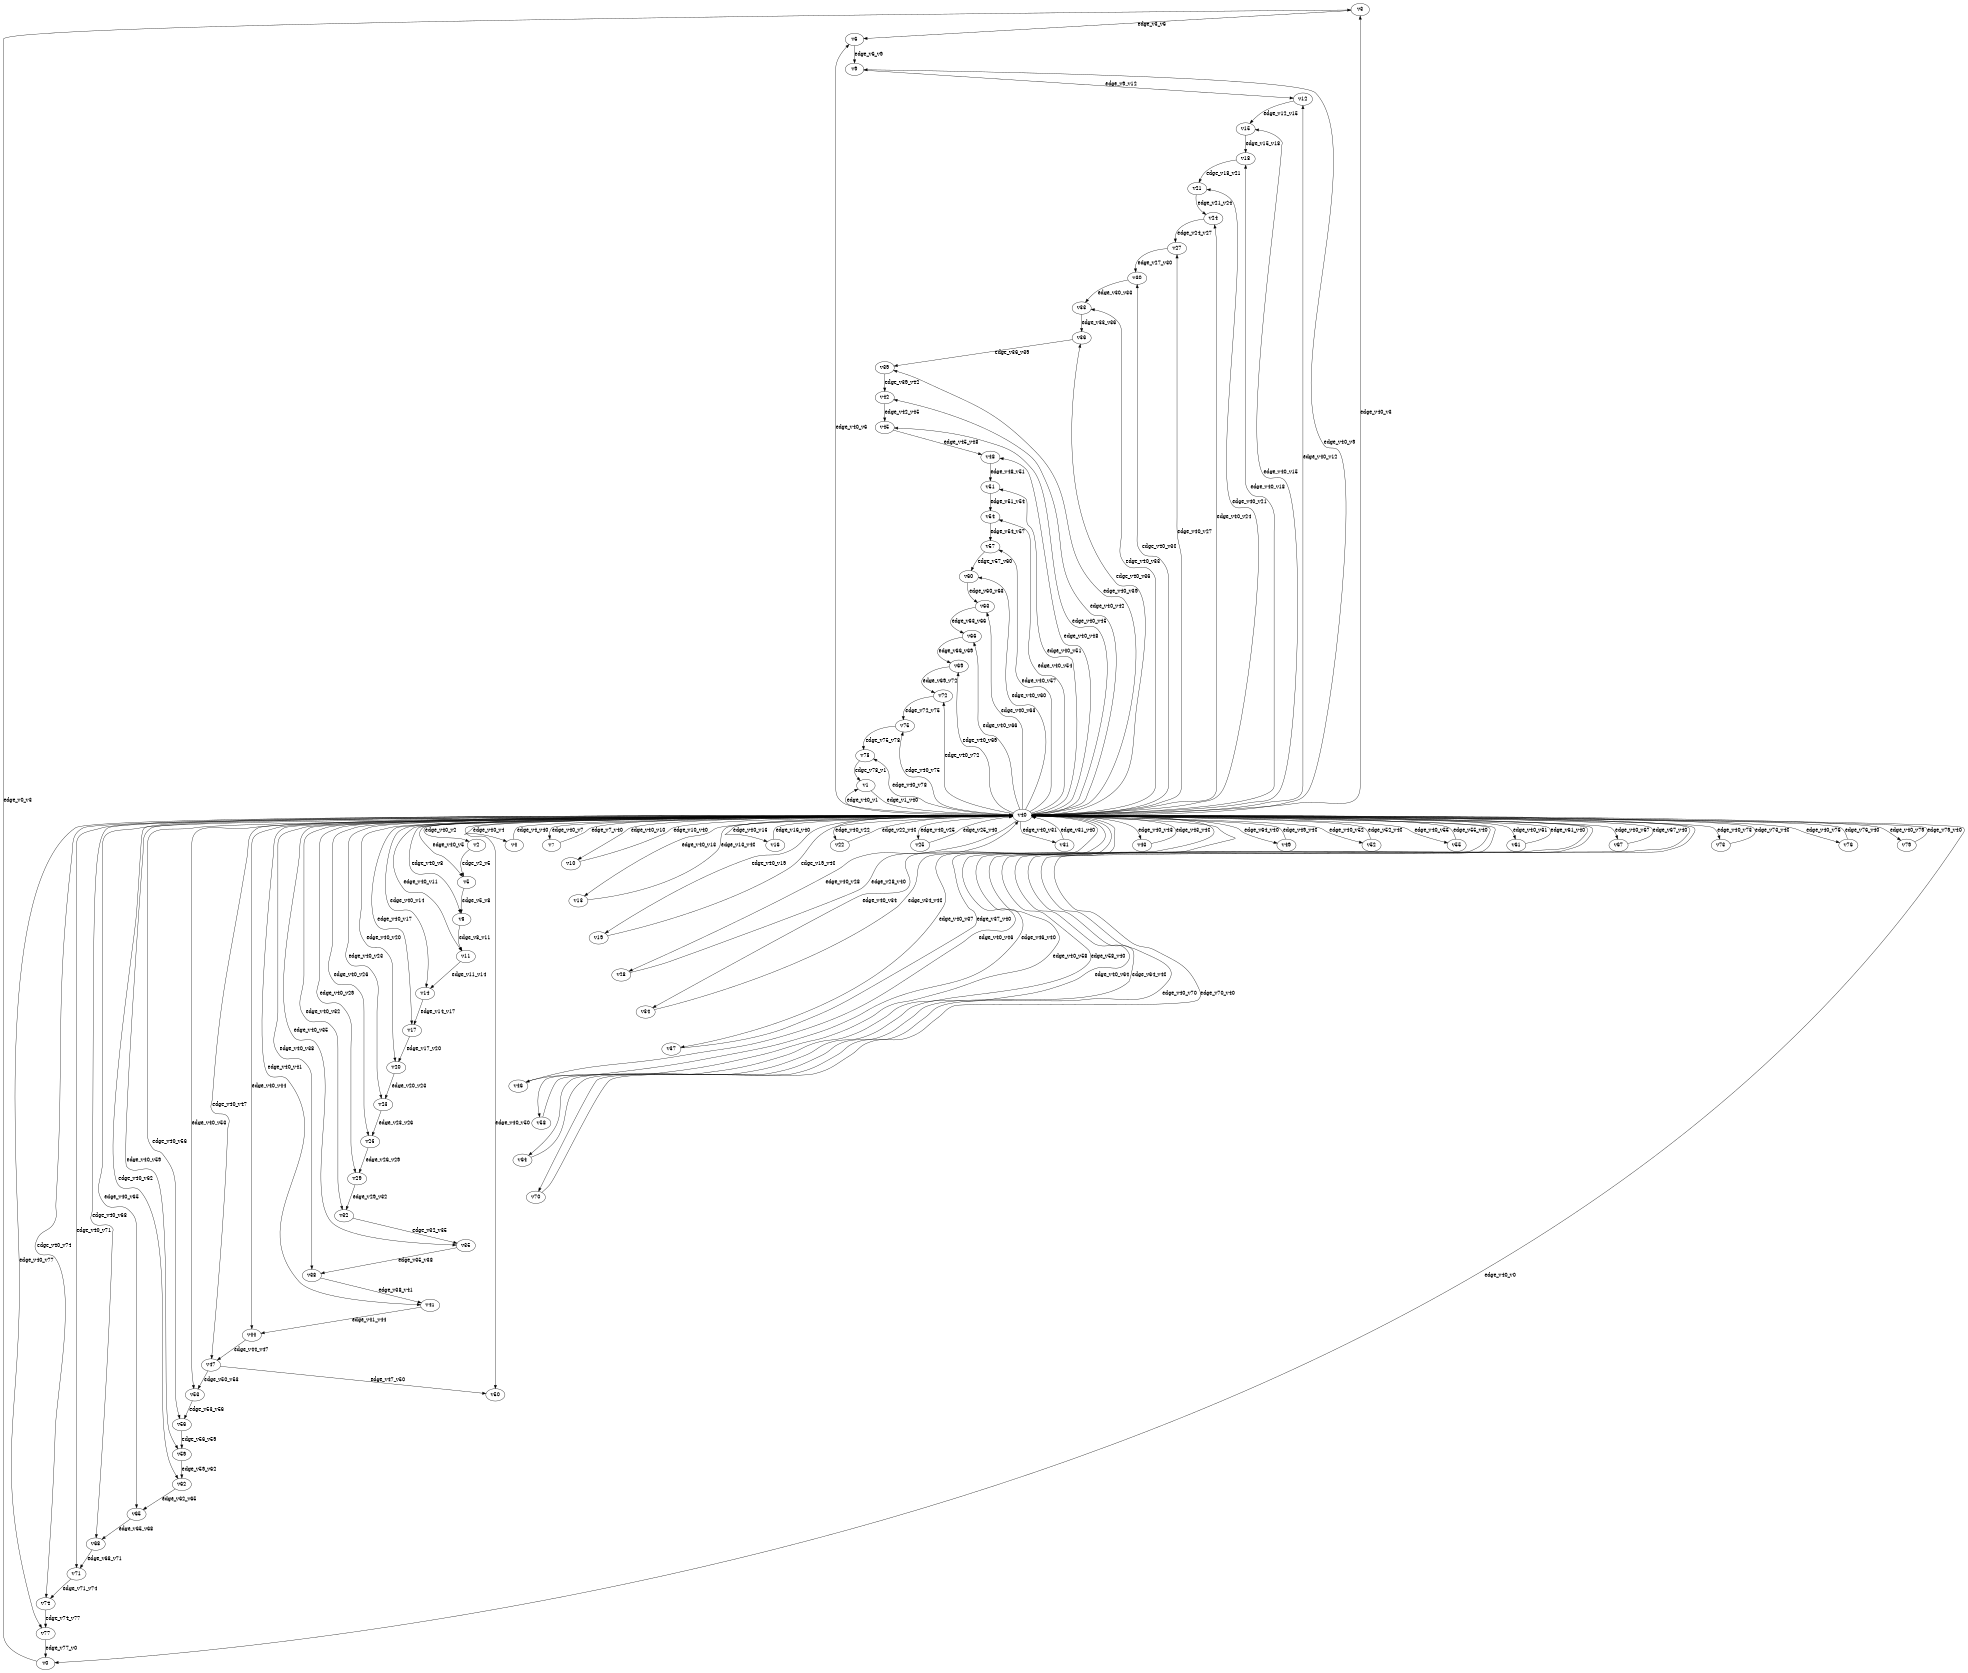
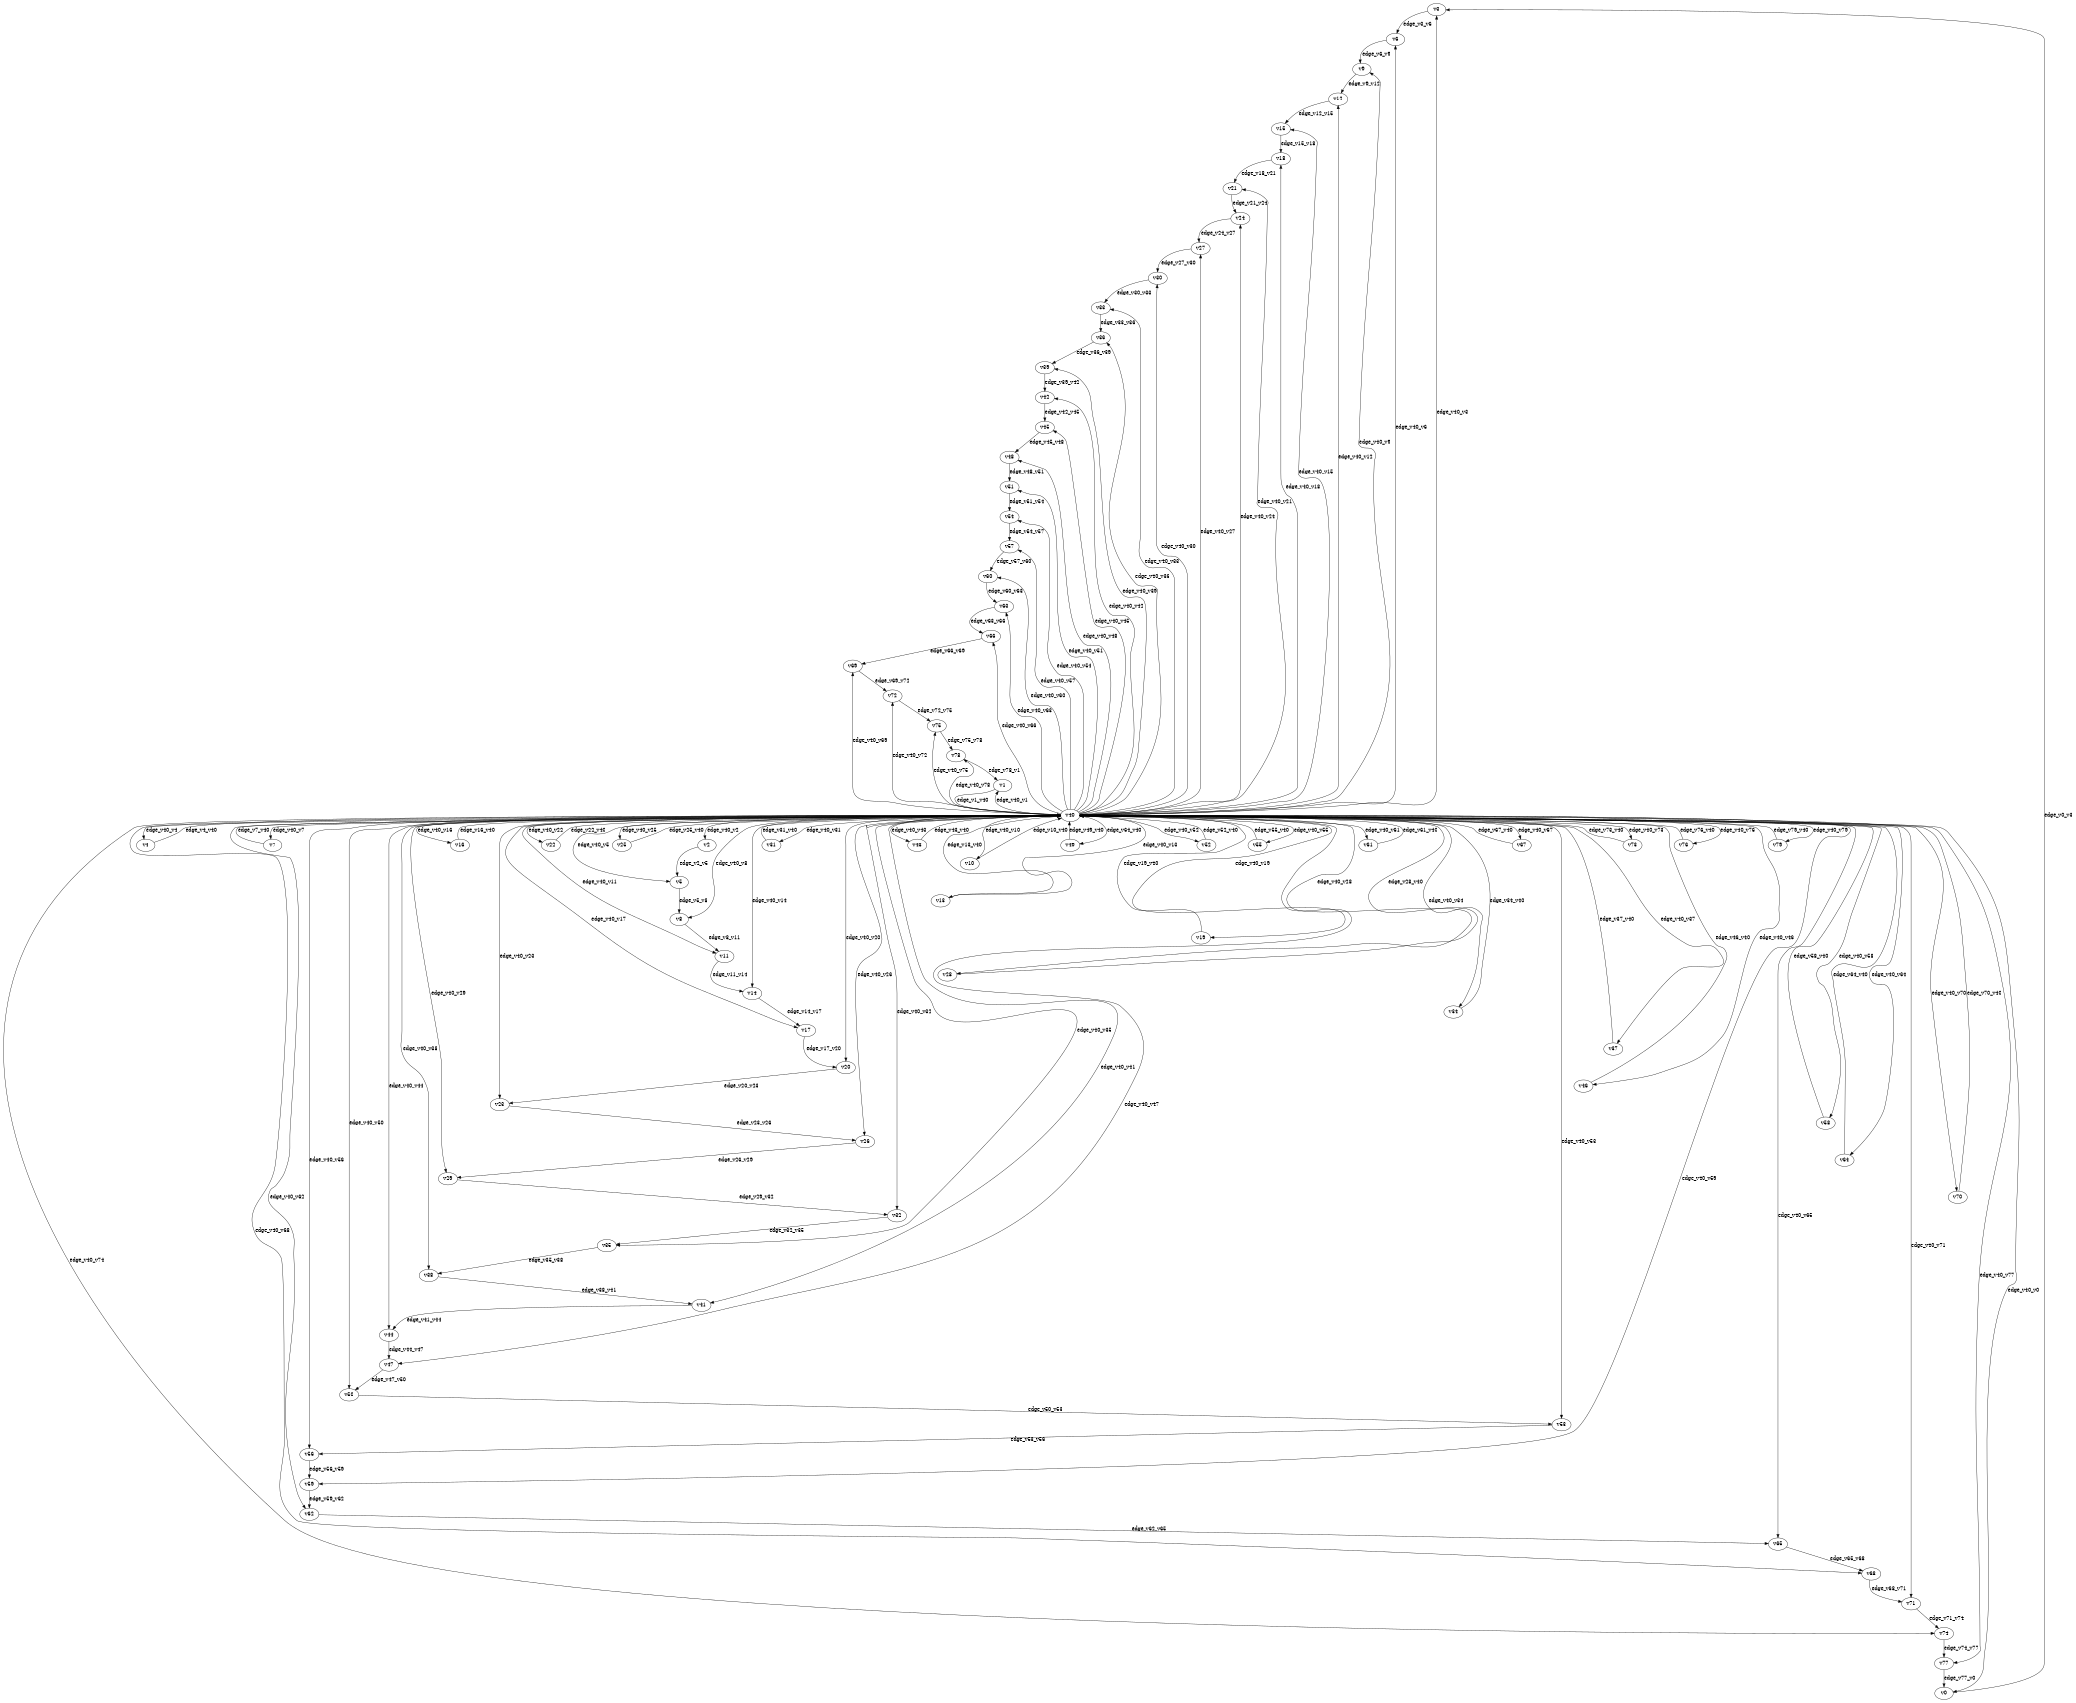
  digraph {
    node [player=1]
    edge [discount=0.340 weight=-5.96]
    v3
    v0 [player=0]
    v6 [player=0]
    v1
    v40 [player=0]
    v2 [player=0]
    v5
    v4 [player=0]
    v8 [player=0]
    v9
    v7
    v11
    v12 [player=0]
    v10 [player=0]
    v14 [player=0]
    v15
    v13
    v17
    v18 [player=0]
    v16 [player=0]
    v20 [player=0]
    v21
    v19
    v23
    v24 [player=0]
    v22 [player=0]
    v26 [player=0]
    v27
    v25
    v29
    v30 [player=0]
    v28 [player=0]
    v32 [player=0]
    v33
    v31
    v35
    v36 [player=0]
    v34 [player=0]
    v38 [player=0]
    v39
    v37
    v41
    v42 [player=0]
    v43
    v44 [player=0]
    v45
    v46 [player=0]
    v47
    v48 [player=0]
    v49
    v50 [player=0]
    v51
    v52 [player=0]
    v53
    v54 [player=0]
    v55
    v56 [player=0]
    v57
    v58 [player=0]
    v59
    v60 [player=0]
    v61
    v62 [player=0]
    v63
    v64 [player=0]
    v65
    v66 [player=0]
    v67
    v68 [player=0]
    v69
    v70 [player=0]
    v71
    v72 [player=0]
    v73
    v74 [player=0]
    v75
    v76 [player=0]
    v77
    v78 [player=0]
    v79
    v3 -> v6 [label=edge_v3_v6 weight=4.58]
    v0 -> v3 [label=edge_v0_v3 weight=3.68]
    v6 -> v9 [label=edge_v6_v9 weight=4.13]
    v1 -> v40 [label=edge_v1_v40 weight=6.20]
    v40 -> v3 [label=edge_v40_v3 weight=9.91]
    v40 -> v0 [label=edge_v40_v0 weight=0.83]
    v40 -> v6 [label=edge_v40_v6 weight=5.90]
    v40 -> v1 [label=edge_v40_v1 weight=4.87]
    v40 -> v2 [label=edge_v40_v2 weight=5.40]
    v40 -> v5 [label=edge_v40_v5]
    v40 -> v4 [label=edge_v40_v4 weight=2.42]
    v40 -> v8 [label=edge_v40_v8 weight=-3.12]
    v40 -> v9 [label=edge_v40_v9 weight=0.93]
    v40 -> v7 [label=edge_v40_v7 weight=2.38]
    v40 -> v11 [label=edge_v40_v11 weight=-3.02]
    v40 -> v12 [label=edge_v40_v12 weight=5.55]
    v40 -> v10 [label=edge_v40_v10 weight=-4.40]
    v40 -> v14 [label=edge_v40_v14 weight=7.35]
    v40 -> v15 [label=edge_v40_v15 weight=-2.79]
    v40 -> v13 [label=edge_v40_v13 weight=-5.76]
    v40 -> v17 [label=edge_v40_v17 weight=-1.00]
    v40 -> v18 [label=edge_v40_v18 weight=3.61]
    v40 -> v16 [label=edge_v40_v16 weight=-0.81]
    v40 -> v20 [label=edge_v40_v20 weight=9.52]
    v40 -> v21 [label=edge_v40_v21 weight=-3.33]
    v40 -> v19 [label=edge_v40_v19 weight=-5.23]
    v40 -> v23 [label=edge_v40_v23 weight=5.22]
    v40 -> v24 [label=edge_v40_v24 weight=7.23]
    v40 -> v22 [label=edge_v40_v22 weight=9.63]
    v40 -> v26 [label=edge_v40_v26 weight=1.35]
    v40 -> v27 [label=edge_v40_v27 weight=8.62]
    v40 -> v25 [label=edge_v40_v25 weight=5.89]
    v40 -> v29 [label=edge_v40_v29 weight=3.56]
    v40 -> v30 [label=edge_v40_v30 weight=3.29]
    v40 -> v28 [label=edge_v40_v28 weight=-5.51]
    v40 -> v32 [label=edge_v40_v32 weight=5.32]
    v40 -> v33 [label=edge_v40_v33 weight=4.60]
    v40 -> v31 [label=edge_v40_v31 weight=5.50]
    v40 -> v35 [label=edge_v40_v35 weight=-2.76]
    v40 -> v36 [label=edge_v40_v36 weight=-0.97]
    v40 -> v34 [label=edge_v40_v34 weight=-3.39]
    v40 -> v38 [label=edge_v40_v38 weight=4.33]
    v40 -> v39 [label=edge_v40_v39 weight=-3.25]
    v40 -> v37 [label=edge_v40_v37 weight=-1.36]
    v40 -> v41 [label=edge_v40_v41 weight=-3.76]
    v40 -> v42 [label=edge_v40_v42 weight=-5.37]
    v40 -> v43 [label=edge_v40_v43 weight=7.31]
    v40 -> v44 [label=edge_v40_v44 weight=9.19]
    v40 -> v45 [label=edge_v40_v45 weight=-4.70]
    v40 -> v46 [label=edge_v40_v46 weight=-5.99]
    v40 -> v47 [label=edge_v40_v47 weight=-3.35]
    v40 -> v48 [label=edge_v40_v48 weight=-3.07]
    v40 -> v49 [label=edge_v64_v40 weight=5.37]
    v40 -> v50 [label=edge_v40_v50 weight=9.84]
    v40 -> v51 [label=edge_v40_v51 weight=0.46]
    v40 -> v52 [label=edge_v40_v52 weight=7.08]
    v40 -> v53 [label=edge_v40_v53 weight=9.72]
    v40 -> v54 [label=edge_v40_v54 weight=2.23]
    v40 -> v55 [label=edge_v40_v55 weight=8.57]
    v40 -> v56 [label=edge_v40_v56 weight=2.57]
    v40 -> v57 [label=edge_v40_v57 weight=2.03]
    v40 -> v58 [label=edge_v40_v58 weight=-4.76]
    v40 -> v59 [label=edge_v40_v59 weight=-5.42]
    v40 -> v60 [label=edge_v40_v60 weight=0.80]
    v40 -> v61 [label=edge_v40_v61 weight=4.19]
    v40 -> v62 [label=edge_v40_v62 weight=-2.20]
    v40 -> v63 [label=edge_v40_v63 weight=7.84]
    v40 -> v64 [label=edge_v40_v64 weight=-4.09]
    v40 -> v65 [label=edge_v40_v65 weight=1.29]
    v40 -> v66 [label=edge_v40_v66 weight=8.39]
    v40 -> v67 [label=edge_v40_v67 weight=2.72]
    v40 -> v68 [label=edge_v40_v68 weight=-5.99]
    v40 -> v69 [label=edge_v40_v69 weight=2.98]
    v40 -> v70 [label=edge_v40_v70 weight=-4.04]
    v40 -> v71 [label=edge_v40_v71 weight=9.66]
    v40 -> v72 [label=edge_v40_v72 weight=9.21]
    v40 -> v73 [label=edge_v40_v73 weight=5.49]
    v40 -> v74 [label=edge_v40_v74]
    v40 -> v75 [label=edge_v40_v75 weight=6.10]
    v40 -> v76 [label=edge_v40_v76 weight=9.86]
    v40 -> v77 [label=edge_v40_v77 weight=-0.81]
    v40 -> v78 [label=edge_v40_v78 weight=-5.91]
    v40 -> v79 [label=edge_v40_v79 weight=8.74]
    v2 -> v5 [label=edge_v2_v5 weight=2.93]
    v5 -> v8 [label=edge_v5_v8 weight=3.13]
    v4 -> v40 [label=edge_v4_v40 weight=1.63]
    v8 -> v11 [label=edge_v8_v11 weight=0.90]
    v9 -> v12 [label=edge_v9_v12 weight=-0.91]
    v7 -> v40 [label=edge_v7_v40 weight=0.43]
    v11 -> v14 [label=edge_v11_v14 weight=-0.30]
    v12 -> v15 [label=edge_v12_v15 weight=-0.44]
    v10 -> v40 [label=edge_v10_v40 weight=-4.32]
    v14 -> v17 [label=edge_v14_v17 weight=-2.68]
    v15 -> v18 [label=edge_v15_v18 weight=6.38]
    v13 -> v40 [label=edge_v13_v40 weight=-8.34]
    v17 -> v20 [label=edge_v17_v20 weight=1.05]
    v18 -> v21 [label=edge_v18_v21 weight=1.54]
    v16 -> v40 [label=edge_v16_v40 weight=1.58]
    v20 -> v23 [label=edge_v20_v23 weight=1.97]
    v21 -> v24 [label=edge_v21_v24 weight=4.01]
    v19 -> v40 [label=edge_v19_v40 weight=-2.28]
    v23 -> v26 [label=edge_v23_v26 weight=-1.04]
    v24 -> v27 [label=edge_v24_v27 weight=-0.23]
    v22 -> v40 [label=edge_v22_v40 weight=9.07]
    v26 -> v29 [label=edge_v26_v29 weight=-2.37]
    v27 -> v30 [label=edge_v27_v30 weight=3.82]
    v25 -> v40 [label=edge_v25_v40 weight=3.40]
    v29 -> v32 [label=edge_v29_v32 weight=-0.92]
    v30 -> v33 [label=edge_v30_v33 weight=-0.46]
    v28 -> v40 [label=edge_v28_v40 weight=-8.48]
    v32 -> v35 [label=edge_v32_v35 weight=-1.68]
    v33 -> v36 [label=edge_v33_v36 weight=5.74]
    v31 -> v40 [label=edge_v31_v40 weight=7.77]
    v35 -> v38 [label=edge_v35_v38 weight=-2.07]
    v36 -> v39 [label=edge_v36_v39 weight=0.78]
    v34 -> v40 [label=edge_v34_v40 weight=-4.98]
    v38 -> v41 [label=edge_v38_v41 weight=-1.16]
    v39 -> v42 [label=edge_v39_v42 weight=3.84]
    v37 -> v40 [label=edge_v37_v40 weight=-3.10]
    v41 -> v44 [label=edge_v41_v44 weight=-0.16]
    v42 -> v45 [label=edge_v42_v45 weight=5.96]
    v43 -> v40 [label=edge_v43_v40 weight=5.49]
    v44 -> v47 [label=edge_v44_v47 weight=2.47]
    v45 -> v48 [label=edge_v45_v48 weight=0.25]
    v46 -> v40 [label=edge_v46_v40 weight=-7.77]
    v47 -> v50 [label=edge_v47_v50 weight=1.63]
    v48 -> v51 [label=edge_v48_v51 weight=5.41]
    v49 -> v40 [label=edge_v49_v40 weight=8.07]
-   v47 -> v53 [label=edge_v50_v53 weight=4.79]
+   v50 -> v53 [label=edge_v50_v53 weight=4.79]
    v51 -> v54 [label=edge_v51_v54 weight=2.55]
    v52 -> v40 [label=edge_v52_v40 weight=8.82]
    v53 -> v56 [label=edge_v53_v56 weight=-1.01]
    v54 -> v57 [label=edge_v54_v57 weight=4.01]
    v55 -> v40 [label=edge_v55_v40 weight=9.96]
    v56 -> v59 [label=edge_v56_v59 weight=1.10]
    v57 -> v60 [label=edge_v57_v60 weight=-0.09]
    v58 -> v40 [label=edge_v58_v40 weight=-2.03]
    v59 -> v62 [label=edge_v59_v62 weight=5.61]
    v60 -> v63 [label=edge_v60_v63 weight=3.06]
    v61 -> v40 [label=edge_v61_v40 weight=1.97]
    v62 -> v65 [label=edge_v62_v65 weight=-1.37]
    v63 -> v66 [label=edge_v63_v66 weight=-2.13]
    v64 -> v40 [label=edge_v64_v40 weight=-5.87]
    v65 -> v68 [label=edge_v65_v68 weight=-2.74]
    v66 -> v69 [label=edge_v66_v69 weight=1.49]
    v67 -> v40 [label=edge_v67_v40 weight=1.87]
    v68 -> v71 [label=edge_v68_v71 weight=1.06]
    v69 -> v72 [label=edge_v69_v72 weight=-2.58]
    v70 -> v40 [label=edge_v70_v40 weight=-5.93]
    v71 -> v74 [label=edge_v71_v74 weight=3.51]
    v72 -> v75 [label=edge_v72_v75 weight=3.09]
    v73 -> v40 [label=edge_v73_v40 weight=3.06]
    v74 -> v77 [label=edge_v74_v77 weight=4.84]
    v75 -> v78 [label=edge_v75_v78 weight=2.03]
    v76 -> v40 [label=edge_v76_v40 weight=11.08]
    v77 -> v0 [label=edge_v77_v0 weight=6.96]
    v78 -> v1 [label=edge_v78_v1 weight=-1.46]
    v79 -> v40 [label=edge_v79_v40 weight=8.30]
  }
